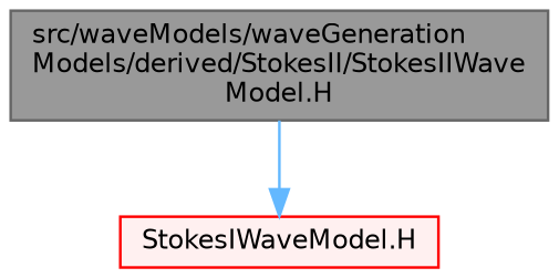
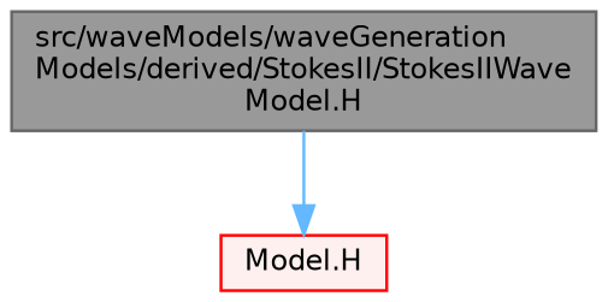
  digraph {
    node [fontname=Helvetica fontsize=10 shape=box style=filled]
    n1 [color=gray40 fillcolor=grey60 fontcolor=black height=0.2 label="src/waveModels/waveGeneration\lModels/derived/StokesII/StokesIIWave\lModel.H" width=0.4]
-   n2 [color=red fillcolor="#FFF0F0" height=0.2 label="StokesIWaveModel.H" width=0.4]
+   n2 [color=red fillcolor="#FFF0F0" height=0.2 label="Model.H" width=0.4]
    n1 -> n2 [color=steelblue1 fontname=Helvetica fontsize=10 labelfontname=Helvetica labelfontsize=10 style=solid]
  }
